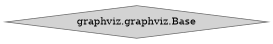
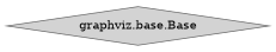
  digraph {
    rankdir=TB
-   n1 [color=gray40 fillcolor=lightgrey fontcolor=black height=0.2 label="graphviz.graphviz.Base" style=filled width=0.4 shape=diamond]
+   n1 [color=gray40 fillcolor=lightgrey fontcolor=black height=0.2 label="graphviz.base.Base" style=filled width=0.4 shape=diamond]
  }
